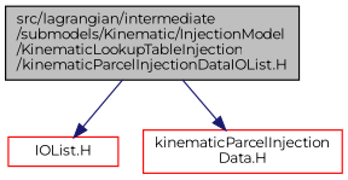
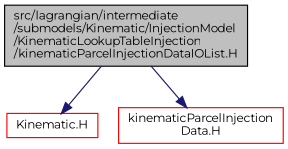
  digraph {
    fontname=Montserrat
    node [color=red fontname=Montserrat fontsize=10 shape=record]
    edge [color=midnightblue fontname=Montserrat fontsize=10 labelfontname=Helvetica labelfontsize=10 style=solid]
    n1 [color=black fillcolor=grey75 fontcolor=black height=0.2 label="src/lagrangian/intermediate\l/submodels/Kinematic/InjectionModel\l/KinematicLookupTableInjection\l/kinematicParcelInjectionDataIOList.H" style=filled width=0.4]
-   n2 [height=0.2 label="IOList.H" width=0.4]
+   n2 [height=0.2 label="Kinematic.H" width=0.4]
    n3 [height=0.2 label="kinematicParcelInjection\lData.H" width=0.4]
    n1 -> n2
    n1 -> n3
  }
